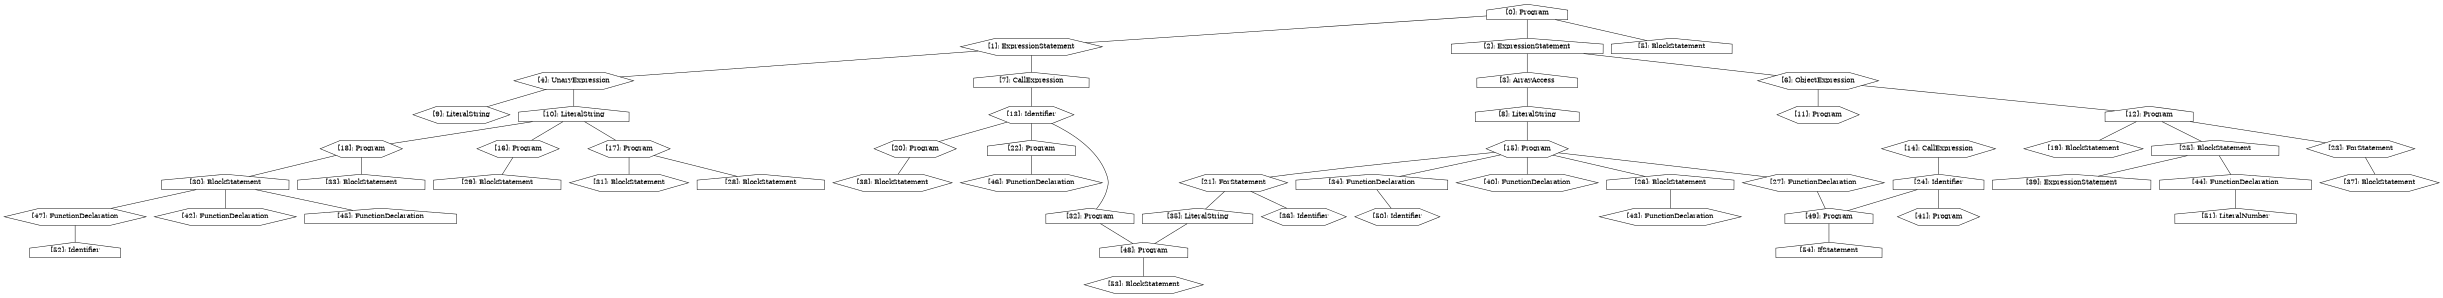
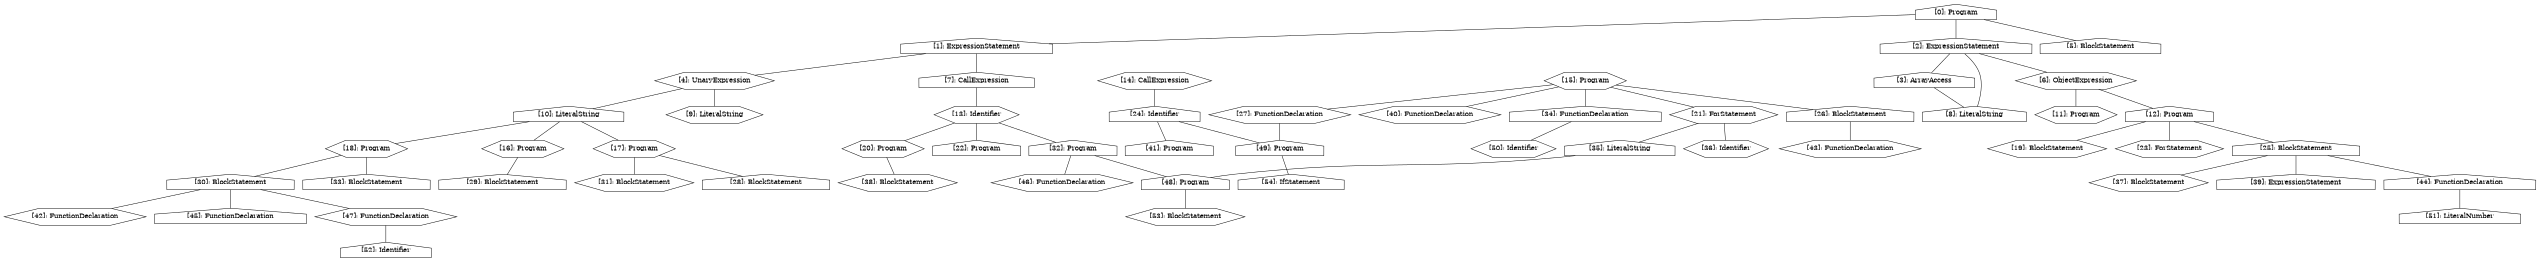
  graph {
    node [shape=hexagon]
    n1 [label="[0]: Program" shape=house]
-   n2 [label="[1]: ExpressionStatement"]
+   n2 [label="[1]: ExpressionStatement" shape=house]
    n3 [label="[2]: ExpressionStatement" shape=house]
    n4 [label="[5]: BlockStatement" shape=house]
    n5 [label="[4]: UnaryExpression"]
    n6 [label="[7]: CallExpression" shape=house]
    n7 [label="[3]: ArrayAccess" shape=house]
    n8 [label="[6]: ObjectExpression"]
    n9 [label="[9]: LiteralString"]
    n10 [label="[10]: LiteralString" shape=house]
    n11 [label="[13]: Identifier"]
    n12 [label="[8]: LiteralString" shape=house]
    n13 [label="[11]: Program"]
    n14 [label="[12]: Program" shape=house]
    n15 [label="[15]: Program"]
    n16 [label="[16]: Program"]
    n17 [label="[17]: Program"]
    n18 [label="[18]: Program"]
    n19 [label="[19]: BlockStatement"]
    n20 [label="[23]: ForStatement"]
    n21 [label="[25]: BlockStatement" shape=house]
    n22 [label="[20]: Program"]
    n23 [label="[22]: Program" shape=house]
    n24 [label="[32]: Program" shape=house]
    n25 [label="[14]: CallExpression"]
    n26 [label="[24]: Identifier" shape=house]
    n27 [label="[21]: ForStatement"]
    n28 [label="[26]: BlockStatement" shape=house]
    n29 [label="[27]: FunctionDeclaration"]
    n30 [label="[34]: FunctionDeclaration" shape=house]
    n31 [label="[40]: FunctionDeclaration"]
    n32 [label="[29]: BlockStatement" shape=house]
    n33 [label="[28]: BlockStatement" shape=house]
    n34 [label="[31]: BlockStatement"]
    n35 [label="[30]: BlockStatement" shape=house]
    n36 [label="[33]: BlockStatement" shape=house]
    n37 [label="[37]: BlockStatement"]
    n38 [label="[39]: ExpressionStatement" shape=house]
    n39 [label="[44]: FunctionDeclaration" shape=house]
    n40 [label="[38]: BlockStatement"]
    n41 [label="[46]: FunctionDeclaration"]
    n42 [label="[48]: Program" shape=house]
-   n43 [label="[41]: Program"]
+   n43 [label="[41]: Program" shape=house]
    n44 [label="[49]: Program" shape=house]
    n45 [label="[35]: LiteralString" shape=house]
    n46 [label="[36]: Identifier"]
    n47 [label="[43]: FunctionDeclaration"]
    n48 [label="[50]: Identifier"]
    n49 [label="[42]: FunctionDeclaration"]
    n50 [label="[45]: FunctionDeclaration" shape=house]
    n51 [label="[47]: FunctionDeclaration"]
    n52 [label="[54]: IfStatement" shape=house]
    n53 [label="[51]: LiteralNumber" shape=house]
    n54 [label="[52]: Identifier" shape=house]
    n55 [label="[53]: BlockStatement"]
    n1 -- n2
    n1 -- n3
    n1 -- n4
    n2 -- n5
    n2 -- n6
    n3 -- n7
    n3 -- n8
    n5 -- n9
    n5 -- n10
    n6 -- n11
    n7 -- n12
    n8 -- n13
    n8 -- n14
    n10 -- n16
    n10 -- n17
    n10 -- n18
    n11 -- n22
    n11 -- n23
    n11 -- n24
-   n12 -- n15
+   n12 -- n3
    n14 -- n19
    n14 -- n20
    n14 -- n21
    n15 -- n27
    n15 -- n28
    n15 -- n29
    n15 -- n30
    n15 -- n31
    n16 -- n32
    n17 -- n33
    n17 -- n34
    n18 -- n35
    n18 -- n36
-   n20 -- n37
+   n21 -- n37
    n21 -- n38
    n21 -- n39
    n22 -- n40
-   n23 -- n41
+   n24 -- n41
    n24 -- n42
    n25 -- n26
    n26 -- n43
    n26 -- n44
    n27 -- n45
    n27 -- n46
    n28 -- n47
    n29 -- n44
    n30 -- n48
    n35 -- n49
    n35 -- n50
    n35 -- n51
    n39 -- n53
    n42 -- n55
    n44 -- n52
    n45 -- n42
    n51 -- n54
  }
